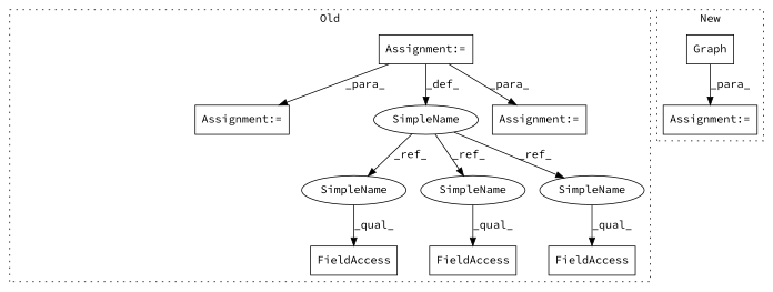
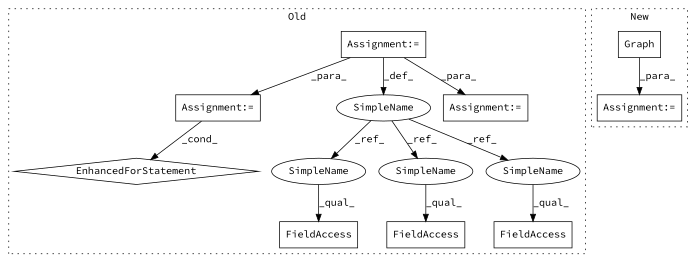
  digraph {
    fontname="Source Code Pro"
    node [a=7 l=5 s="4074,4151" shape=box fontname="Source Code Pro"]
    edge [fontname="Source Code Pro"]
+   n1 [a=70 l="53,2" label=EnhancedForStatement shape=diamond]
    n2 [l="53,2" label="Assignment:="]
    n3 [label="Assignment:=" s=3867]
    n4 [a=22 l=12 label=FieldAccess s=4039]
    n5 [a=22 l=13 label=FieldAccess s=4434]
    n6 [a=22 l=17 label=FieldAccess s=3999]
    n7 [a=42 label=SimpleName s=3867 shape=ellipse]
    n8 [l=1 label="Assignment:=" s=3992]
    n9 [a=42 label=SimpleName s=3999 shape=ellipse]
    n10 [a=42 label=SimpleName s=4039 shape=ellipse]
    n11 [a=42 label=SimpleName s=4434 shape=ellipse]
    n12 [a=32 l="6,1" label="Graph" s="989,1000"]
    n13 [l=1 label="Assignment:=" s=988]
    subgraph cluster_1 {
      label=Old
      style=dotted
+     n1
      n2
      n3
      n4
      n5
      n6
      n7
      n8
      n9
      n10
      n11
    }
    subgraph cluster_2 {
      label=New
      style=dotted
      n12
      n13
    }
+   n2 -> n1 [label=_cond_]
    n3 -> n2 [label=_para_]
    n3 -> n7 [label=_def_]
    n3 -> n8 [label=_para_]
    n7 -> n9 [label=_ref_]
    n7 -> n10 [label=_ref_]
    n7 -> n11 [label=_ref_]
    n9 -> n6 [label=_qual_]
    n10 -> n4 [label=_qual_]
    n11 -> n5 [label=_qual_]
    n12 -> n13 [label=_para_]
  }
